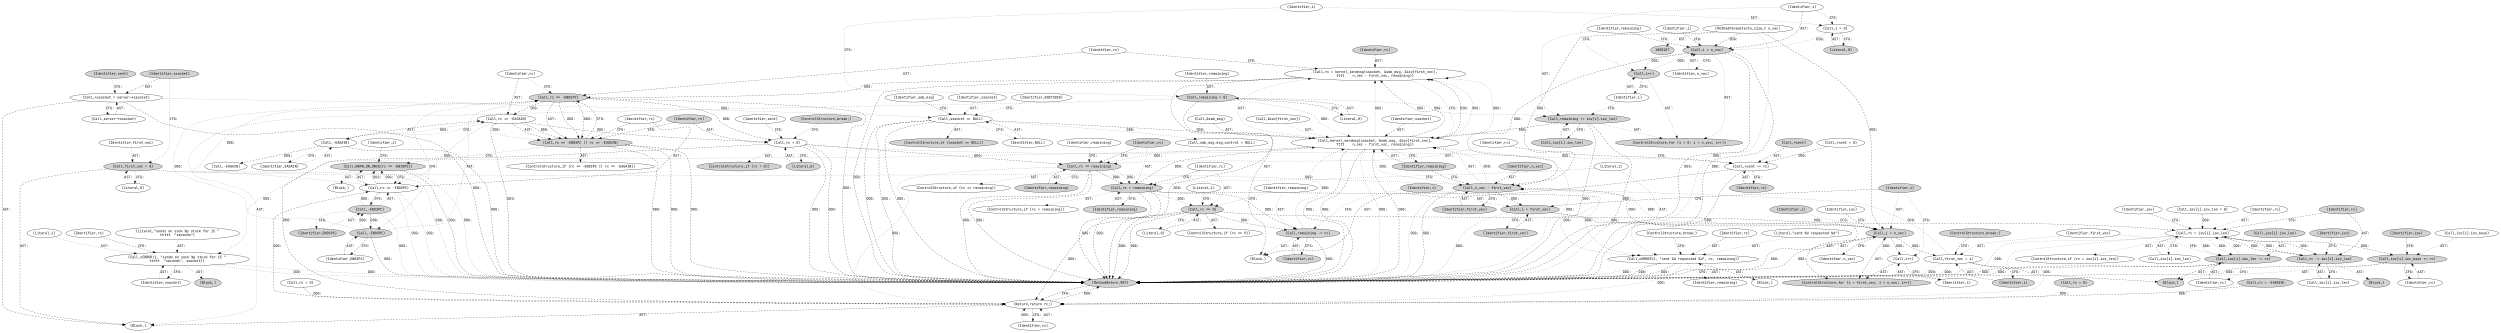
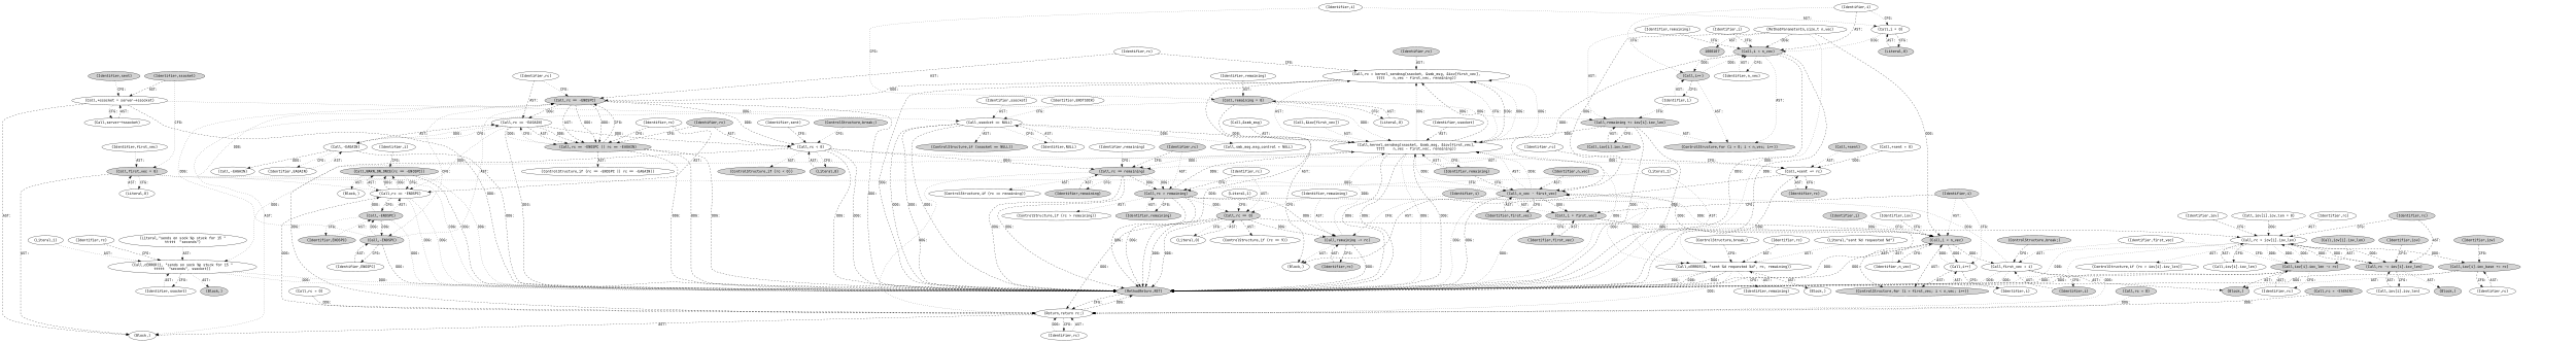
  digraph {
    fontname="JetBrains Mono"
    node [fillcolor=white fontname="JetBrains Mono" style=filled]
    edge [fontname="JetBrains Mono" style=dashed]
    n1 [label="(Call,rc = kernel_sendmsg(ssocket, &smb_msg, &iov[first_vec],\n\t\t\t\t    n_vec - first_vec, remaining))"]
    n2 [label="(Call,kernel_sendmsg(ssocket, &smb_msg, &iov[first_vec],\n\t\t\t\t    n_vec - first_vec, remaining))"]
    n3 [fillcolor=lightgrey label="(Call,rc == -ENOSPC)"]
    n4 [fillcolor=lightgrey label="(MethodReturn,RET)"]
    n5 [label="(Block,)"]
    n6 [fillcolor=lightgrey label="(Call,rc == remaining)"]
    n7 [label="(Call,cERROR(1, \"sends on sock %p stuck for 15 \"\n\t\t\t\t\t  \"seconds\", ssocket))"]
    n8 [fillcolor=lightgrey label="(Identifier,remaining)"]
    n9 [label="(Call,rc < 0)"]
    n10 [label="(Call,rc == -EAGAIN)"]
    n11 [fillcolor=lightgrey label="(Call,rc == -ENOSPC || rc == -EAGAIN)"]
    n12 [label="(Call,rc == -ENOSPC)"]
    n13 [fillcolor=lightgrey label="(Call,-ENOSPC)"]
    n14 [label="(Return,return rc;)"]
    n15 [fillcolor=lightgrey label="(Call,rc > remaining)"]
    n16 [label="(ControlStructure,if (rc == remaining))"]
    n17 [fillcolor=lightgrey label="(Identifier,remaining)"]
    n18 [label="(Identifier,ssocket)"]
    n19 [fillcolor=lightgrey label="(Block,)"]
    n20 [fillcolor=lightgrey label="(Call,n_vec - first_vec)"]
    n21 [label="(Call,ssocket == NULL)"]
    n22 [fillcolor=lightgrey label="(ControlStructure,if (ssocket == NULL))"]
    n23 [label="(Identifier,NULL)"]
    n24 [label="(Call,smb_msg.msg_control = NULL)"]
    n25 [label="(Call,*ssocket = server->ssocket)"]
    n26 [label="(Call,server->ssocket)"]
    n27 [label="(Block,)"]
    n28 [fillcolor=lightgrey label="(Call,i < n_vec)"]
    n29 [fillcolor=lightgrey label="(Call,i = first_vec)"]
    n30 [fillcolor=lightgrey label="(Identifier,first_vec)"]
    n31 [label="(Call,i++)"]
    n32 [label="(Call,first_vec = i)"]
    n33 [label="(Identifier,n_vec)"]
    n34 [fillcolor=lightgrey label="(ControlStructure,for (i = first_vec; i < n_vec; i++))"]
    n35 [fillcolor=lightgrey label="(Identifier,first_vec)"]
    n36 [label="(Identifier,i)"]
    n37 [fillcolor=lightgrey label="(Block,)"]
    n38 [fillcolor=lightgrey label="(Identifier,i)"]
    n39 [label="(MethodParameterIn,size_t n_vec)"]
    n40 [fillcolor=lightgrey label="(Call,i < n_vec)"]
    1000107 [fillcolor=lightgrey]
    n42 [fillcolor=lightgrey label="(Call,i++)"]
    n43 [label="(Identifier,n_vec)"]
    n44 [fillcolor=lightgrey label="(ControlStructure,for (i = 0; i < n_vec; i++))"]
    n45 [label="(Identifier,i)"]
    n46 [label="(Call,i = 0)"]
    n47 [fillcolor=lightgrey label="(Literal,0)"]
    n48 [fillcolor=lightgrey label="(Call,remaining += iov[i].iov_len)"]
    n49 [fillcolor=lightgrey label="(Call,first_vec = 0)"]
    n50 [label="(Literal,0)"]
    n51 [fillcolor=lightgrey label="(Call,remaining = 0)"]
    n52 [label="(Literal,0)"]
    n53 [fillcolor=lightgrey label="(Call,iov[i].iov_len)"]
    n54 [fillcolor=lightgrey label="(Call,remaining -= rc)"]
    n55 [fillcolor=lightgrey label="(Identifier,rc)"]
    n56 [fillcolor=lightgrey label="(Call,rc == 0)"]
    n57 [label="(Call,rc > iov[i].iov_len)"]
    n58 [label="(Literal,0)"]
    n59 [label="(ControlStructure,if (rc == 9))"]
    n60 [label="(Identifier,rc)"]
    n61 [fillcolor=lightgrey label="(Call,rc -= iov[i].iov_len)"]
    n62 [fillcolor=lightgrey label="(Call,iov[i].iov_base += rc)"]
    n63 [fillcolor=lightgrey label="(Call,iov[i].iov_len -= rc)"]
    n64 [label="(ControlStructure,if (rc > iov[i].iov_len))"]
    n65 [label="(Call,iov[i].iov_len)"]
    n66 [label="(Call,cERROR(1, \"sent %d requested %d\", rc, remaining))"]
    n67 [fillcolor=lightgrey label="(Identifier,remaining)"]
    n68 [label="(ControlStructure,if (rc > remaining))"]
    n69 [label="(Block,)"]
    n70 [label="(Identifier,remaining)"]
    n71 [label="(Call,*sent += rc)"]
    n72 [fillcolor=lightgrey label="(Literal,0)"]
    n73 [fillcolor=lightgrey label="(ControlStructure,if (rc < 0))"]
    n74 [fillcolor=lightgrey label="(Identifier,rc)"]
    n75 [label="(Call,-EAGAIN)"]
    n76 [label="(Identifier,EAGAIN)"]
    n77 [label="(Call,-EAGAIN)"]
    n78 [label="(ControlStructure,if (rc == -ENOSPC || rc == -EAGAIN))"]
    n79 [fillcolor=lightgrey label="(Call,-ENOSPC)"]
    n80 [fillcolor=lightgrey label="(Call,WARN_ON_ONCE(rc == -ENOSPC))"]
    n81 [label="(Identifier,ENOSPC)"]
    n82 [fillcolor=lightgrey label="(Identifier,ENOSPC)"]
    n83 [label="(Block,)"]
    n84 [fillcolor=lightgrey label="(Block,)"]
    n85 [label="(Call,iov[i].iov_len)"]
    n86 [label="(Identifier,rc)"]
    n87 [label="(Identifier,rc)"]
    n88 [label="(Identifier,i)"]
    n89 [fillcolor=lightgrey label="(ControlStructure,break;)"]
    n90 [fillcolor=lightgrey label="(Identifier,iov)"]
    n91 [label="(Identifier,rc)"]
    n92 [label="(Identifier,ssocket)"]
    n93 [fillcolor=lightgrey label="(Call,rc = 0)"]
    n94 [label="(Identifier,rc)"]
    n95 [label="(Literal,\"sends on sock %p stuck for 15 \"\n\t\t\t\t\t  \"seconds\")"]
    n96 [label="(Identifier,remaining)"]
    n97 [fillcolor=lightgrey label="(Call,rc = -EAGAIN)"]
    n98 [fillcolor=lightgrey label="(Identifier,i)"]
    n99 [label="(Identifier,i)"]
    n100 [fillcolor=lightgrey label="(Identifier,iov)"]
    n101 [label="(Identifier,i)"]
    n102 [label="(Identifier,sent)"]
    n103 [fillcolor=lightgrey label="(Identifier,rc)"]
    n104 [label="(Identifier,remaining)"]
    n105 [label="(Call,&smb_msg)"]
    n106 [label="(Identifier,iov)"]
    n107 [label="(Identifier,first_vec)"]
    n108 [label="(Identifier,rc)"]
-   n109 [label="(Identifier,smb_msg)"]
    n110 [label="(Call,*sent = 0)"]
    n111 [label="(Identifier,ssocket)"]
    n112 [fillcolor=lightgrey label="(ControlStructure,break;)"]
    n113 [label="(Literal,\"sent %d requested %d\")"]
    n114 [label="(Identifier,iov)"]
    n115 [label="(Identifier,first_vec)"]
    n116 [label="(Identifier,i)"]
    n117 [fillcolor=lightgrey label="(Call,*sent)"]
    n118 [label="(Identifier,rc)"]
    n119 [fillcolor=lightgrey label="(Identifier,rc)"]
    n120 [label="(Call,&iov[first_vec])"]
    n121 [fillcolor=lightgrey label="(Identifier,rc)"]
-   n122 [label="(Call,iov[i].iov_base)"]
    n123 [fillcolor=lightgrey label="(Call,iov[i].iov_len)"]
    n124 [fillcolor=lightgrey label="(Identifier,ssocket)"]
    n125 [fillcolor=lightgrey label="(Identifier,sent)"]
    n126 [fillcolor=lightgrey label="(Identifier,i)"]
    n127 [label="(Identifier,remaining)"]
    n128 [label="(Literal,1)"]
    n129 [label="(Identifier,rc)"]
    n130 [label="(Call,iov[i].iov_len = 0)"]
    n131 [label="(Identifier,ENOTSOCK)"]
    n132 [label="(ControlStructure,break;)"]
    n133 [label="(Identifier,rc)"]
    n134 [fillcolor=lightgrey label="(Identifier,n_vec)"]
    n135 [label="(Literal,1)"]
    n136 [fillcolor=lightgrey label="(Identifier,i)"]
    n137 [label="(Call,rc = 0)"]
    n138 [label="(Identifier,rc)"]
    n139 [label="(Identifier,rc)"]
    n140 [label="(Literal,1)"]
    n141 [fillcolor=lightgrey label="(Identifier,rc)"]
    n142 [label="(Identifier,remaining)"]
    n1 -> n2 [label="CFG: " style=dotted]
    n1 -> n3 [label="DDG: "]
    n1 -> n4 [label="DDG: "]
    n1 -> n5 [label="AST: "]
    n2 -> n1 [label="AST: " style=dotted]
    n2 -> n1 [label="DDG: "]
    n2 -> n1 [label="DDG: " style=dotted]
    n2 -> n1 [label="DDG: " style=dotted]
    n2 -> n1 [label="DDG: " style=dotted]
    n2 -> n1 [label="DDG: "]
    n2 -> n4 [label="DDG: " style=dotted]
    n2 -> n4 [label="DDG: "]
    n2 -> n4 [label="DDG: " style=dotted]
    n2 -> n4 [label="DDG: "]
    n2 -> n4 [label="DDG: "]
    n2 -> n6 [label="DDG: " style=dotted]
    n2 -> n7 [label="DDG: " style=dotted]
    n2 -> n8 [label="CFG: " style=dotted]
    n3 -> n4 [label="DDG: "]
    n3 -> n9 [label="DDG: "]
    n3 -> n10 [label="DDG: "]
    n3 -> n11 [label="AST: "]
    n3 -> n11 [label="DDG: "]
    n3 -> n11 [label="DDG: "]
    n3 -> n12 [label="DDG: " style=dotted]
    n3 -> n13 [label="CFG: " style=dotted]
    n4 -> n14 [label="CFG: "]
    n6 -> n4 [label="DDG: "]
    n6 -> n4 [label="DDG: "]
    n6 -> n14 [label="DDG: " style=dotted]
    n6 -> n15 [label="DDG: "]
    n6 -> n15 [label="DDG: " style=dotted]
    n6 -> n16 [label="AST: " style=dotted]
    n6 -> n17 [label="CFG: " style=dotted]
    n7 -> n4 [label="DDG: " style=dotted]
    n7 -> n4 [label="DDG: " style=dotted]
    n7 -> n18 [label="CFG: "]
    n7 -> n19 [label="AST: " style=dotted]
    n8 -> n2 [label="AST: "]
    n8 -> n20 [label="CFG: "]
    n9 -> n4 [label="DDG: "]
    n9 -> n4 [label="DDG: "]
    n9 -> n6 [label="DDG: "]
    n9 -> n14 [label="DDG: "]
    n9 -> n71 [label="DDG: " style=dotted]
    n9 -> n72 [label="CFG: " style=dotted]
    n9 -> n73 [label="AST: " style=dotted]
    n10 -> n4 [label="DDG: "]
    n10 -> n9 [label="DDG: "]
    n10 -> n11 [label="AST: "]
    n10 -> n11 [label="DDG: "]
    n10 -> n11 [label="DDG: " style=dotted]
    n10 -> n12 [label="DDG: " style=dotted]
    n10 -> n75 [label="CFG: " style=dotted]
    n11 -> n3 [label="CFG: "]
    n11 -> n4 [label="DDG: "]
    n11 -> n4 [label="DDG: "]
    n11 -> n4 [label="DDG: "]
-   n11 -> n80 [label="CFG: " style=dotted]
+   n11 -> n10 [label="CFG: " style=dotted]
    n11 -> n78 [label="AST: "]
    n12 -> n4 [label="DDG: " style=dotted]
    n12 -> n4 [label="DDG: " style=dotted]
    n12 -> n14 [label="DDG: "]
    n12 -> n79 [label="CFG: "]
    n12 -> n80 [label="AST: "]
    n12 -> n80 [label="DDG: "]
    n12 -> n80 [label="DDG: " style=dotted]
    n13 -> n3 [label="AST: " style=dotted]
    n13 -> n3 [label="DDG: " style=dotted]
    n13 -> n4 [label="DDG: "]
    n13 -> n79 [label="DDG: " style=dotted]
    n13 -> n81 [label="CFG: "]
    n14 -> n4 [label="DDG: "]
    n14 -> n27 [label="AST: "]
    n14 -> n60 [label="CFG: "]
    n15 -> n2 [label="DDG: "]
    n15 -> n4 [label="DDG: "]
    n15 -> n4 [label="DDG: "]
    n15 -> n54 [label="DDG: "]
    n15 -> n56 [label="DDG: " style=dotted]
    n15 -> n66 [label="DDG: " style=dotted]
    n15 -> n66 [label="DDG: " style=dotted]
    n15 -> n67 [label="CFG: "]
    n15 -> n68 [label="AST: " style=dotted]
    n17 -> n6 [label="AST: "]
    n18 -> n7 [label="AST: " style=dotted]
    n20 -> n2 [label="AST: " style=dotted]
    n20 -> n2 [label="DDG: " style=dotted]
    n20 -> n2 [label="DDG: " style=dotted]
    n20 -> n4 [label="DDG: "]
    n20 -> n4 [label="DDG: " style=dotted]
    n20 -> n28 [label="DDG: "]
    n20 -> n29 [label="DDG: "]
    n20 -> n30 [label="CFG: "]
    n21 -> n2 [label="DDG: "]
    n21 -> n4 [label="DDG: "]
    n21 -> n4 [label="DDG: "]
    n21 -> n4 [label="DDG: "]
    n21 -> n22 [label="AST: "]
    n21 -> n23 [label="CFG: " style=dotted]
    n21 -> n24 [label="DDG: " style=dotted]
    n23 -> n21 [label="AST: "]
    n25 -> n4 [label="DDG: "]
    n25 -> n21 [label="DDG: " style=dotted]
    n25 -> n26 [label="CFG: " style=dotted]
    n25 -> n27 [label="AST: "]
    n26 -> n25 [label="AST: "]
    n28 -> n4 [label="DDG: "]
    n28 -> n4 [label="DDG: "]
    n28 -> n20 [label="DDG: " style=dotted]
    n28 -> n31 [label="DDG: "]
    n28 -> n32 [label="DDG: "]
    n28 -> n33 [label="CFG: "]
    n28 -> n34 [label="AST: "]
    n29 -> n4 [label="DDG: " style=dotted]
    n29 -> n28 [label="DDG: " style=dotted]
    n29 -> n34 [label="AST: "]
    n29 -> n35 [label="CFG: " style=dotted]
    n30 -> n20 [label="AST: "]
    n31 -> n28 [label="DDG: " style=dotted]
    n31 -> n34 [label="AST: "]
    n31 -> n36 [label="CFG: "]
    n32 -> n4 [label="DDG: " style=dotted]
    n32 -> n4 [label="DDG: " style=dotted]
    n32 -> n20 [label="DDG: " style=dotted]
    n32 -> n37 [label="AST: "]
    n32 -> n38 [label="CFG: "]
    n33 -> n28 [label="AST: " style=dotted]
    n35 -> n29 [label="AST: "]
    n36 -> n31 [label="AST: " style=dotted]
    n38 -> n32 [label="AST: "]
    n39 -> n4 [label="DDG: " style=dotted]
    n39 -> n20 [label="DDG: "]
    n39 -> n28 [label="DDG: "]
    n39 -> n40 [label="DDG: "]
    n39 -> 1000107 [label="AST: " style=dotted]
    n40 -> n4 [label="DDG: "]
    n40 -> n4 [label="DDG: "]
    n40 -> n20 [label="DDG: "]
    n40 -> n42 [label="DDG: " style=dotted]
    n40 -> n43 [label="CFG: " style=dotted]
    n40 -> n44 [label="AST: " style=dotted]
    n42 -> n40 [label="DDG: " style=dotted]
    n42 -> n44 [label="AST: " style=dotted]
    n42 -> n45 [label="CFG: "]
    n43 -> n40 [label="AST: " style=dotted]
    n45 -> n42 [label="AST: " style=dotted]
    n45 -> n48 [label="CFG: " style=dotted]
    n46 -> n40 [label="DDG: " style=dotted]
    n46 -> n47 [label="CFG: "]
    n47 -> n46 [label="AST: "]
    n48 -> n2 [label="DDG: "]
    n48 -> n4 [label="DDG: "]
    n48 -> n4 [label="DDG: "]
    n48 -> n44 [label="AST: " style=dotted]
    n48 -> n53 [label="CFG: "]
    n49 -> n4 [label="DDG: " style=dotted]
    n49 -> n20 [label="DDG: " style=dotted]
    n49 -> n27 [label="AST: "]
    n49 -> n50 [label="CFG: " style=dotted]
    n50 -> n49 [label="AST: " style=dotted]
    n51 -> n2 [label="DDG: " style=dotted]
    n51 -> n4 [label="DDG: "]
    n51 -> n27 [label="AST: " style=dotted]
    n51 -> n48 [label="DDG: " style=dotted]
    n51 -> n52 [label="CFG: "]
    n52 -> n51 [label="AST: "]
    n53 -> n48 [label="AST: "]
    n54 -> n2 [label="DDG: " style=dotted]
    n54 -> n4 [label="DDG: "]
    n54 -> n5 [label="AST: " style=dotted]
    n54 -> n55 [label="CFG: "]
    n55 -> n54 [label="AST: "]
    n56 -> n4 [label="DDG: "]
    n56 -> n4 [label="DDG: "]
    n56 -> n14 [label="DDG: "]
    n56 -> n54 [label="DDG: "]
    n56 -> n57 [label="DDG: "]
    n56 -> n58 [label="CFG: " style=dotted]
    n56 -> n59 [label="AST: "]
    n57 -> n4 [label="DDG: " style=dotted]
    n57 -> n14 [label="DDG: " style=dotted]
    n57 -> n61 [label="DDG: "]
    n57 -> n61 [label="DDG: "]
    n57 -> n62 [label="DDG: "]
    n57 -> n63 [label="DDG: " style=dotted]
    n57 -> n63 [label="DDG: " style=dotted]
    n57 -> n64 [label="AST: " style=dotted]
    n57 -> n65 [label="CFG: "]
    n58 -> n56 [label="AST: "]
    n60 -> n14 [label="AST: " style=dotted]
    n60 -> n14 [label="DDG: " style=dotted]
    n61 -> n57 [label="DDG: "]
    n61 -> n84 [label="AST: " style=dotted]
    n61 -> n85 [label="CFG: "]
    n62 -> n4 [label="DDG: "]
    n62 -> n37 [label="AST: " style=dotted]
    n62 -> n86 [label="CFG: "]
    n63 -> n4 [label="DDG: "]
    n63 -> n4 [label="DDG: "]
    n63 -> n37 [label="AST: "]
    n63 -> n57 [label="DDG: " style=dotted]
    n63 -> n87 [label="CFG: " style=dotted]
    n65 -> n57 [label="AST: "]
    n66 -> n4 [label="DDG: "]
    n66 -> n4 [label="DDG: " style=dotted]
    n66 -> n4 [label="DDG: "]
    n66 -> n14 [label="DDG: " style=dotted]
    n66 -> n69 [label="AST: "]
    n66 -> n70 [label="CFG: " style=dotted]
    n67 -> n15 [label="AST: " style=dotted]
    n70 -> n66 [label="AST: " style=dotted]
    n71 -> n4 [label="DDG: "]
    n71 -> n5 [label="AST: "]
    n71 -> n74 [label="CFG: "]
    n72 -> n9 [label="AST: "]
    n74 -> n71 [label="AST: "]
    n75 -> n4 [label="DDG: "]
    n75 -> n10 [label="AST: "]
    n75 -> n10 [label="DDG: " style=dotted]
    n75 -> n76 [label="CFG: " style=dotted]
    n75 -> n77 [label="DDG: "]
    n76 -> n75 [label="AST: " style=dotted]
    n79 -> n4 [label="DDG: " style=dotted]
    n79 -> n12 [label="AST: " style=dotted]
    n79 -> n12 [label="DDG: " style=dotted]
    n79 -> n13 [label="DDG: "]
    n79 -> n82 [label="CFG: " style=dotted]
    n80 -> n4 [label="DDG: "]
    n80 -> n4 [label="DDG: " style=dotted]
    n80 -> n12 [label="CFG: " style=dotted]
    n80 -> n83 [label="AST: " style=dotted]
    n81 -> n13 [label="AST: "]
    n82 -> n79 [label="AST: " style=dotted]
    n85 -> n61 [label="AST: "]
    n86 -> n62 [label="AST: "]
    n87 -> n63 [label="AST: "]
    n88 -> n40 [label="AST: "]
    n88 -> n42 [label="CFG: " style=dotted]
    n88 -> n46 [label="CFG: " style=dotted]
    n89 -> n9 [label="CFG: " style=dotted]
    n90 -> n61 [label="CFG: "]
    n91 -> n57 [label="AST: " style=dotted]
    n92 -> n2 [label="AST: "]
    n93 -> n14 [label="DDG: " style=dotted]
    n94 -> n7 [label="CFG: "]
    n95 -> n7 [label="AST: " style=dotted]
    n96 -> n51 [label="AST: "]
    n97 -> n14 [label="DDG: "]
    n98 -> n28 [label="AST: " style=dotted]
    n98 -> n29 [label="CFG: "]
    n98 -> n31 [label="CFG: " style=dotted]
    n99 -> n80 [label="CFG: "]
    n100 -> n62 [label="CFG: "]
    n101 -> n40 [label="CFG: "]
    n102 -> n9 [label="CFG: "]
    n103 -> n57 [label="CFG: "]
    n103 -> n61 [label="AST: "]
    n104 -> n54 [label="AST: " style=dotted]
    n104 -> n56 [label="CFG: " style=dotted]
    n105 -> n2 [label="AST: "]
    n106 -> n57 [label="CFG: "]
    n107 -> n32 [label="AST: " style=dotted]
    n107 -> n63 [label="CFG: " style=dotted]
    n108 -> n11 [label="CFG: "]
    n108 -> n12 [label="AST: "]
-   n109 -> n21 [label="CFG: "]
    n110 -> n71 [label="DDG: "]
    n111 -> n21 [label="AST: " style=dotted]
    n112 -> n32 [label="CFG: "]
    n113 -> n66 [label="AST: " style=dotted]
    n114 -> n28 [label="CFG: "]
    n115 -> n49 [label="AST: " style=dotted]
    n116 -> n46 [label="AST: " style=dotted]
    n116 -> n51 [label="CFG: " style=dotted]
-   n117 -> n71 [label="AST: "]
+   n117 -> n71 [label="AST: " style=dotted]
    n118 -> n3 [label="CFG: " style=dotted]
    n118 -> n10 [label="AST: "]
    n119 -> n6 [label="CFG: "]
    n119 -> n15 [label="AST: " style=dotted]
    n120 -> n2 [label="AST: " style=dotted]
    n121 -> n9 [label="AST: "]
    n121 -> n11 [label="CFG: "]
-   n122 -> n62 [label="AST: " style=dotted]
    n123 -> n63 [label="AST: " style=dotted]
    n124 -> n25 [label="AST: "]
    n124 -> n49 [label="CFG: " style=dotted]
    n125 -> n25 [label="CFG: " style=dotted]
    n126 -> n28 [label="CFG: " style=dotted]
    n127 -> n40 [label="CFG: "]
    n127 -> n48 [label="AST: " style=dotted]
    n128 -> n56 [label="CFG: " style=dotted]
    n129 -> n1 [label="CFG: "]
    n129 -> n3 [label="AST: "]
    n130 -> n57 [label="DDG: "]
    n131 -> n21 [label="CFG: " style=dotted]
    n132 -> n66 [label="CFG: "]
    n133 -> n6 [label="AST: " style=dotted]
    n133 -> n71 [label="CFG: "]
    n134 -> n20 [label="AST: "]
    n135 -> n15 [label="CFG: " style=dotted]
    n135 -> n66 [label="AST: " style=dotted]
    n136 -> n29 [label="AST: " style=dotted]
    n136 -> n54 [label="CFG: " style=dotted]
    n137 -> n14 [label="DDG: "]
    n138 -> n66 [label="AST: "]
    n139 -> n15 [label="CFG: "]
    n139 -> n56 [label="AST: " style=dotted]
    n140 -> n7 [label="AST: " style=dotted]
    n141 -> n1 [label="AST: "]
    n142 -> n6 [label="CFG: " style=dotted]
  }
